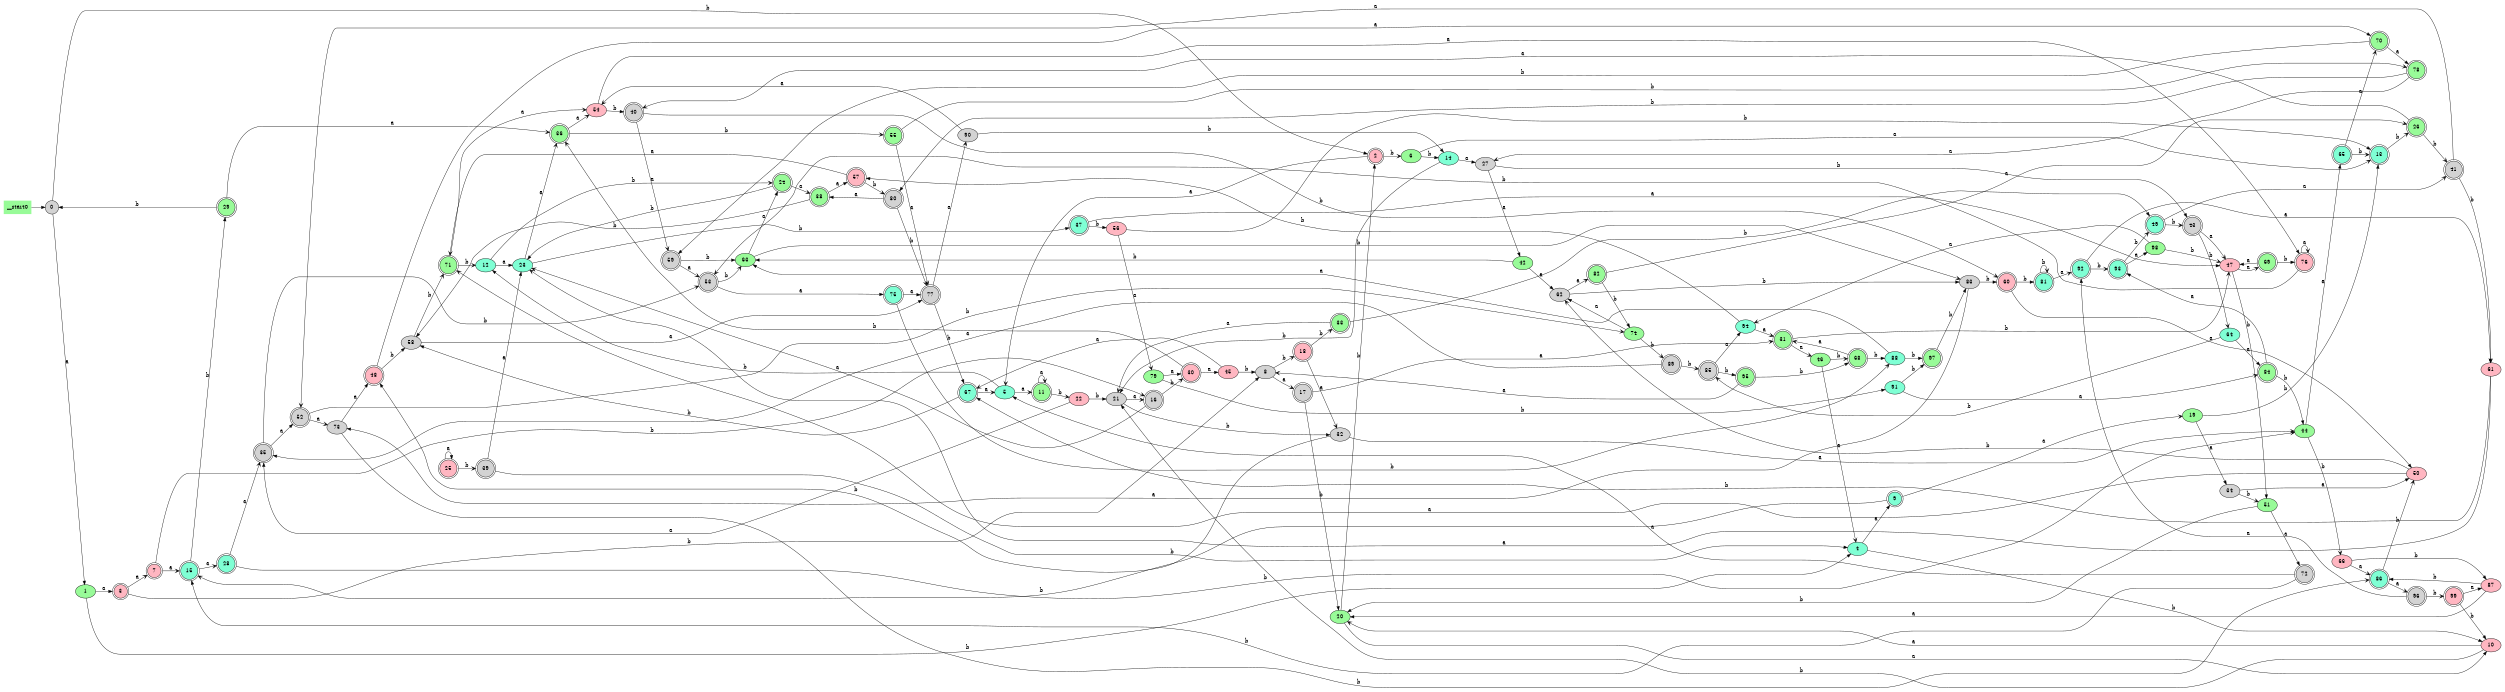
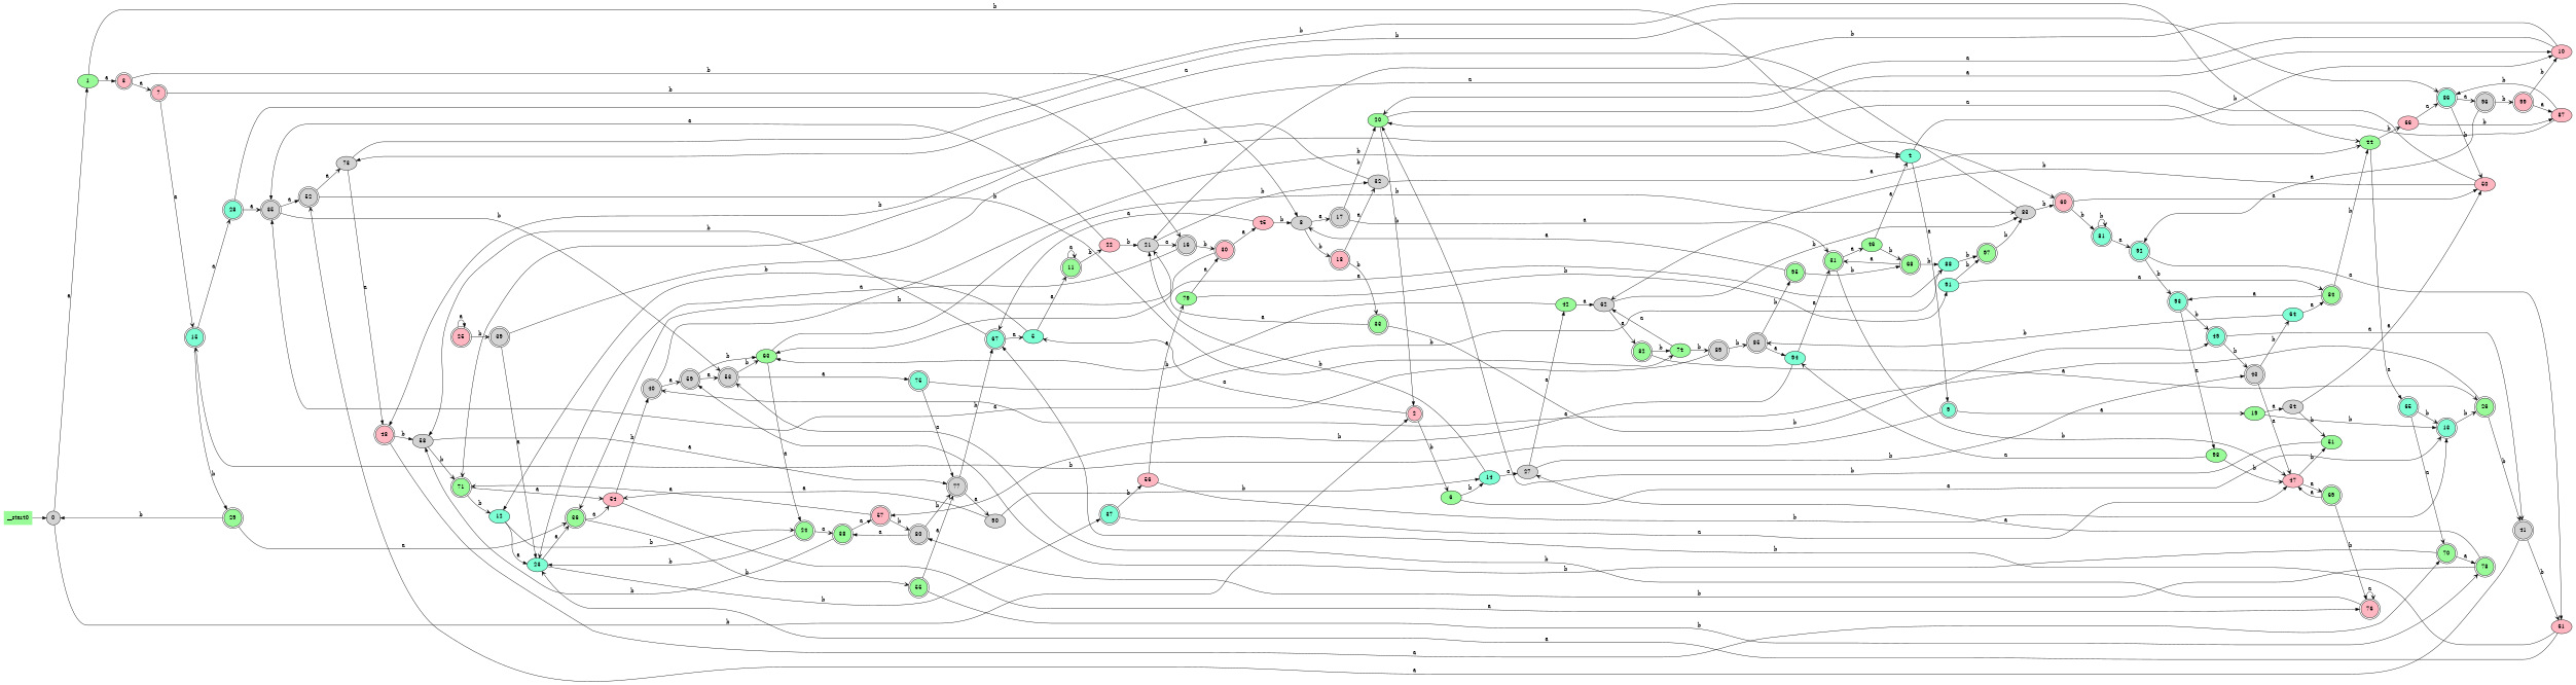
  digraph {
    rankdir=LR
    node [fillcolor=palegreen shape=doublecircle style=filled]
    edge [arrowhead=normal]
    __start0 [shape=none]
    0 [fillcolor=lightgrey shape=circle]
    1 [shape=""]
    2 [fillcolor=lightpink]
    3 [fillcolor=lightpink]
    4 [fillcolor=aquamarine shape=""]
    5 [fillcolor=aquamarine shape=""]
    6 [shape=""]
    7 [fillcolor=lightpink]
    8 [fillcolor=lightgrey shape=""]
    9 [fillcolor=aquamarine]
    10 [fillcolor=lightpink shape=""]
    11
    12 [fillcolor=aquamarine shape=""]
    13 [fillcolor=aquamarine]
    14 [fillcolor=aquamarine shape=""]
    15 [fillcolor=aquamarine]
    16 [fillcolor=lightgrey]
    17 [fillcolor=lightgrey]
    18 [fillcolor=lightpink]
    19 [shape=""]
    20 [shape=""]
    21 [fillcolor=lightgrey shape=""]
    22 [fillcolor=lightpink shape=""]
    23 [fillcolor=aquamarine shape=""]
    24
    26
    27 [fillcolor=lightgrey shape=""]
    28 [fillcolor=aquamarine]
    29
    30 [fillcolor=lightpink]
    31
    32 [fillcolor=lightgrey shape=""]
    33
    34 [fillcolor=lightgrey shape=""]
    35 [fillcolor=lightgrey]
    36
    37 [fillcolor=aquamarine]
    38
    25 [fillcolor=lightpink]
    39 [fillcolor=lightgrey]
    40 [fillcolor=lightgrey]
    41 [fillcolor=lightgrey]
    42 [shape=""]
    43 [fillcolor=lightgrey]
    44 [shape=""]
    45 [fillcolor=lightpink shape=""]
    46 [shape=""]
    47 [fillcolor=lightpink shape=""]
    48 [fillcolor=lightpink]
    49 [fillcolor=aquamarine]
    50 [fillcolor=lightpink shape=""]
    51 [shape=""]
    52 [fillcolor=lightgrey]
    53 [fillcolor=lightgrey]
    54 [fillcolor=lightpink shape=""]
    55
    56 [fillcolor=lightpink shape=""]
    57 [fillcolor=lightpink]
    58 [fillcolor=lightgrey shape=""]
    59 [fillcolor=lightgrey]
    60 [fillcolor=lightpink]
    61 [fillcolor=lightpink shape=""]
    62 [fillcolor=lightgrey shape=""]
    63 [shape=""]
    64 [fillcolor=aquamarine shape=""]
    65 [fillcolor=aquamarine]
    66 [fillcolor=lightpink shape=""]
    67 [fillcolor=aquamarine]
    68
    69
    70
    71
-   72 [fillcolor=lightgrey]
    73 [fillcolor=lightgrey shape=""]
    74 [shape=""]
    75 [fillcolor=aquamarine]
    76 [fillcolor=lightpink]
    77 [fillcolor=lightgrey]
    78
    79 [shape=""]
    80 [fillcolor=lightgrey]
    81 [fillcolor=aquamarine]
    82
    83 [fillcolor=lightgrey shape=""]
    84
    85 [fillcolor=lightgrey]
    86 [fillcolor=aquamarine]
    87 [fillcolor=lightpink shape=""]
    88 [fillcolor=aquamarine shape=""]
    89 [fillcolor=lightgrey]
    90 [fillcolor=lightgrey shape=""]
    91 [fillcolor=aquamarine shape=""]
    92 [fillcolor=aquamarine]
    93 [fillcolor=aquamarine]
    94 [fillcolor=aquamarine shape=""]
    95
    96 [fillcolor=lightgrey]
    97
    98 [shape=""]
    99 [fillcolor=lightpink]
    __start0 -> 0
    0 -> 1 [label=a]
    0 -> 2 [label=b]
    1 -> 3 [label=a]
    1 -> 4 [label=b]
    2 -> 5 [arrowhead=vee label=a]
    2 -> 6 [arrowhead=vee label=b]
    3 -> 7 [arrowhead=vee label=a]
    3 -> 8 [label=b]
    4 -> 9 [label=a]
    4 -> 10 [label=b]
    5 -> 11 [arrowhead=vee label=a]
    5 -> 12 [label=b]
    6 -> 13 [arrowhead=vee label=a]
    6 -> 14 [label=b]
    7 -> 15 [arrowhead=vee label=a]
    7 -> 16 [arrowhead=vee label=b]
    8 -> 17 [arrowhead=vee label=a]
    8 -> 18 [arrowhead=vee label=b]
    9 -> 15 [arrowhead=vee label=b]
    9 -> 19 [arrowhead=vee label=a]
    10 -> 20 [arrowhead=vee label=a]
    10 -> 21 [label=b]
    11 -> 11 [arrowhead=vee label=a]
    11 -> 22 [arrowhead=vee label=b]
    12 -> 23 [label=a]
    12 -> 24 [arrowhead=vee label=b]
    13 -> 26 [arrowhead=vee label=b]
    14 -> 21 [label=b]
    14 -> 27 [label=a]
    15 -> 28 [arrowhead=vee label=a]
    15 -> 29 [label=b]
    16 -> 23 [arrowhead=vee label=a]
    16 -> 30 [arrowhead=vee label=b]
    17 -> 20 [label=b]
    17 -> 31 [arrowhead=vee label=a]
    18 -> 32 [arrowhead=vee label=a]
    18 -> 33 [arrowhead=vee label=b]
    19 -> 13 [label=b]
    19 -> 34 [label=a]
    20 -> 2 [label=b]
    20 -> 10 [label=a]
    21 -> 16 [arrowhead=vee label=a]
    21 -> 32 [label=b]
    22 -> 21 [label=b]
    22 -> 35 [label=a]
    23 -> 36 [arrowhead=vee label=a]
    23 -> 37 [label=b]
    24 -> 23 [label=b]
    24 -> 38 [arrowhead=vee label=a]
    26 -> 40 [arrowhead=vee label=a]
    26 -> 41 [arrowhead=vee label=b]
    27 -> 42 [label=a]
    27 -> 43 [label=b]
    28 -> 35 [arrowhead=vee label=a]
    28 -> 44 [arrowhead=vee label=b]
    29 -> 0 [label=b]
    29 -> 36 [arrowhead=vee label=a]
    30 -> 36 [arrowhead=vee label=b]
    30 -> 45 [label=a]
    31 -> 46 [arrowhead=vee label=a]
    31 -> 47 [arrowhead=vee label=b]
    32 -> 44 [arrowhead=vee label=a]
    32 -> 48 [label=b]
    33 -> 21 [arrowhead=vee label=a]
    33 -> 49 [label=b]
    34 -> 50 [label=a]
    34 -> 51 [arrowhead=vee label=b]
    35 -> 52 [label=a]
    35 -> 53 [arrowhead=vee label=b]
    36 -> 54 [arrowhead=vee label=a]
    36 -> 55 [arrowhead=vee label=b]
    37 -> 47 [label=a]
    37 -> 56 [label=b]
    38 -> 57 [label=a]
    38 -> 58 [label=b]
    25 -> 25 [label=a]
    25 -> 39 [arrowhead=vee label=b]
    39 -> 4 [label=b]
    39 -> 23 [label=a]
    40 -> 59 [arrowhead=vee label=a]
    40 -> 60 [arrowhead=vee label=b]
    41 -> 52 [arrowhead=vee label=a]
    41 -> 61 [arrowhead=vee label=b]
    42 -> 62 [label=a]
    42 -> 63 [label=b]
    43 -> 47 [arrowhead=vee label=a]
    43 -> 64 [arrowhead=vee label=b]
    44 -> 65 [label=a]
    44 -> 66 [arrowhead=vee label=b]
    45 -> 8 [label=b]
    45 -> 67 [arrowhead=vee label=a]
    46 -> 4 [arrowhead=vee label=a]
    46 -> 68 [arrowhead=vee label=b]
    47 -> 51 [label=b]
    47 -> 69 [arrowhead=vee label=a]
    48 -> 58 [label=b]
    48 -> 70 [label=a]
    49 -> 41 [arrowhead=vee label=a]
    49 -> 43 [arrowhead=vee label=b]
    50 -> 62 [arrowhead=vee label=b]
    50 -> 71 [arrowhead=vee label=a]
    51 -> 20 [label=b]
-   51 -> 72 [label=a]
    52 -> 73 [arrowhead=vee label=a]
    52 -> 74 [arrowhead=vee label=b]
    53 -> 63 [arrowhead=vee label=b]
    53 -> 75 [label=a]
    54 -> 40 [label=b]
    54 -> 76 [label=a]
    55 -> 77 [arrowhead=vee label=a]
    55 -> 78 [arrowhead=vee label=b]
    56 -> 13 [label=b]
    56 -> 79 [arrowhead=vee label=a]
    57 -> 71 [arrowhead=vee label=a]
    57 -> 80 [arrowhead=vee label=b]
    58 -> 71 [arrowhead=vee label=b]
    58 -> 77 [label=a]
    59 -> 53 [arrowhead=vee label=a]
    59 -> 63 [label=b]
    60 -> 50 [label=a]
    60 -> 81 [label=b]
    61 -> 23 [arrowhead=vee label=a]
    61 -> 67 [label=b]
    62 -> 82 [arrowhead=vee label=a]
    62 -> 83 [label=b]
    63 -> 24 [label=a]
    63 -> 83 [arrowhead=vee label=b]
    64 -> 84 [label=a]
    64 -> 85 [arrowhead=vee label=b]
    65 -> 13 [arrowhead=vee label=b]
    65 -> 70 [arrowhead=vee label=a]
    66 -> 86 [arrowhead=vee label=a]
    66 -> 87 [label=b]
    67 -> 5 [arrowhead=vee label=a]
    67 -> 58 [label=b]
    68 -> 31 [arrowhead=vee label=a]
    68 -> 88 [label=b]
    69 -> 47 [label=a]
    69 -> 76 [label=b]
    70 -> 59 [label=b]
    70 -> 78 [label=a]
    71 -> 12 [arrowhead=vee label=b]
    71 -> 54 [arrowhead=vee label=a]
-   72 -> 5 [label=a]
-   72 -> 15 [label=b]
    73 -> 48 [label=a]
    73 -> 86 [arrowhead=vee label=b]
    74 -> 62 [label=a]
    74 -> 89 [arrowhead=vee label=b]
    75 -> 77 [label=a]
    75 -> 88 [arrowhead=vee label=b]
    76 -> 53 [arrowhead=vee label=b]
    76 -> 76 [arrowhead=vee label=a]
    77 -> 67 [label=b]
    77 -> 90 [arrowhead=vee label=a]
    78 -> 27 [arrowhead=vee label=a]
    78 -> 80 [label=b]
    79 -> 30 [label=a]
    79 -> 91 [label=b]
    80 -> 38 [label=a]
    80 -> 77 [arrowhead=vee label=b]
    81 -> 81 [arrowhead=vee label=b]
    81 -> 92 [arrowhead=vee label=a]
    82 -> 26 [arrowhead=vee label=a]
    82 -> 74 [label=b]
    83 -> 60 [label=b]
    83 -> 73 [label=a]
    84 -> 44 [label=b]
    84 -> 93 [label=a]
    85 -> 94 [label=a]
    85 -> 95 [label=b]
    86 -> 50 [arrowhead=vee label=b]
    86 -> 96 [arrowhead=vee label=a]
    87 -> 20 [label=a]
    87 -> 86 [label=b]
    88 -> 63 [label=a]
    88 -> 97 [label=b]
    89 -> 35 [label=a]
    89 -> 85 [arrowhead=vee label=b]
    90 -> 14 [label=b]
    90 -> 54 [arrowhead=vee label=a]
    91 -> 84 [arrowhead=vee label=a]
    91 -> 97 [label=b]
    92 -> 61 [label=a]
    92 -> 93 [arrowhead=vee label=b]
    93 -> 49 [arrowhead=vee label=b]
    93 -> 98 [label=a]
    94 -> 31 [arrowhead=vee label=a]
    94 -> 57 [label=b]
    95 -> 8 [arrowhead=vee label=a]
    95 -> 68 [label=b]
    96 -> 92 [label=a]
    96 -> 99 [arrowhead=vee label=b]
    97 -> 83 [label=b]
    98 -> 47 [arrowhead=vee label=b]
    98 -> 94 [arrowhead=vee label=a]
    99 -> 10 [label=b]
    99 -> 87 [label=a]
  }
